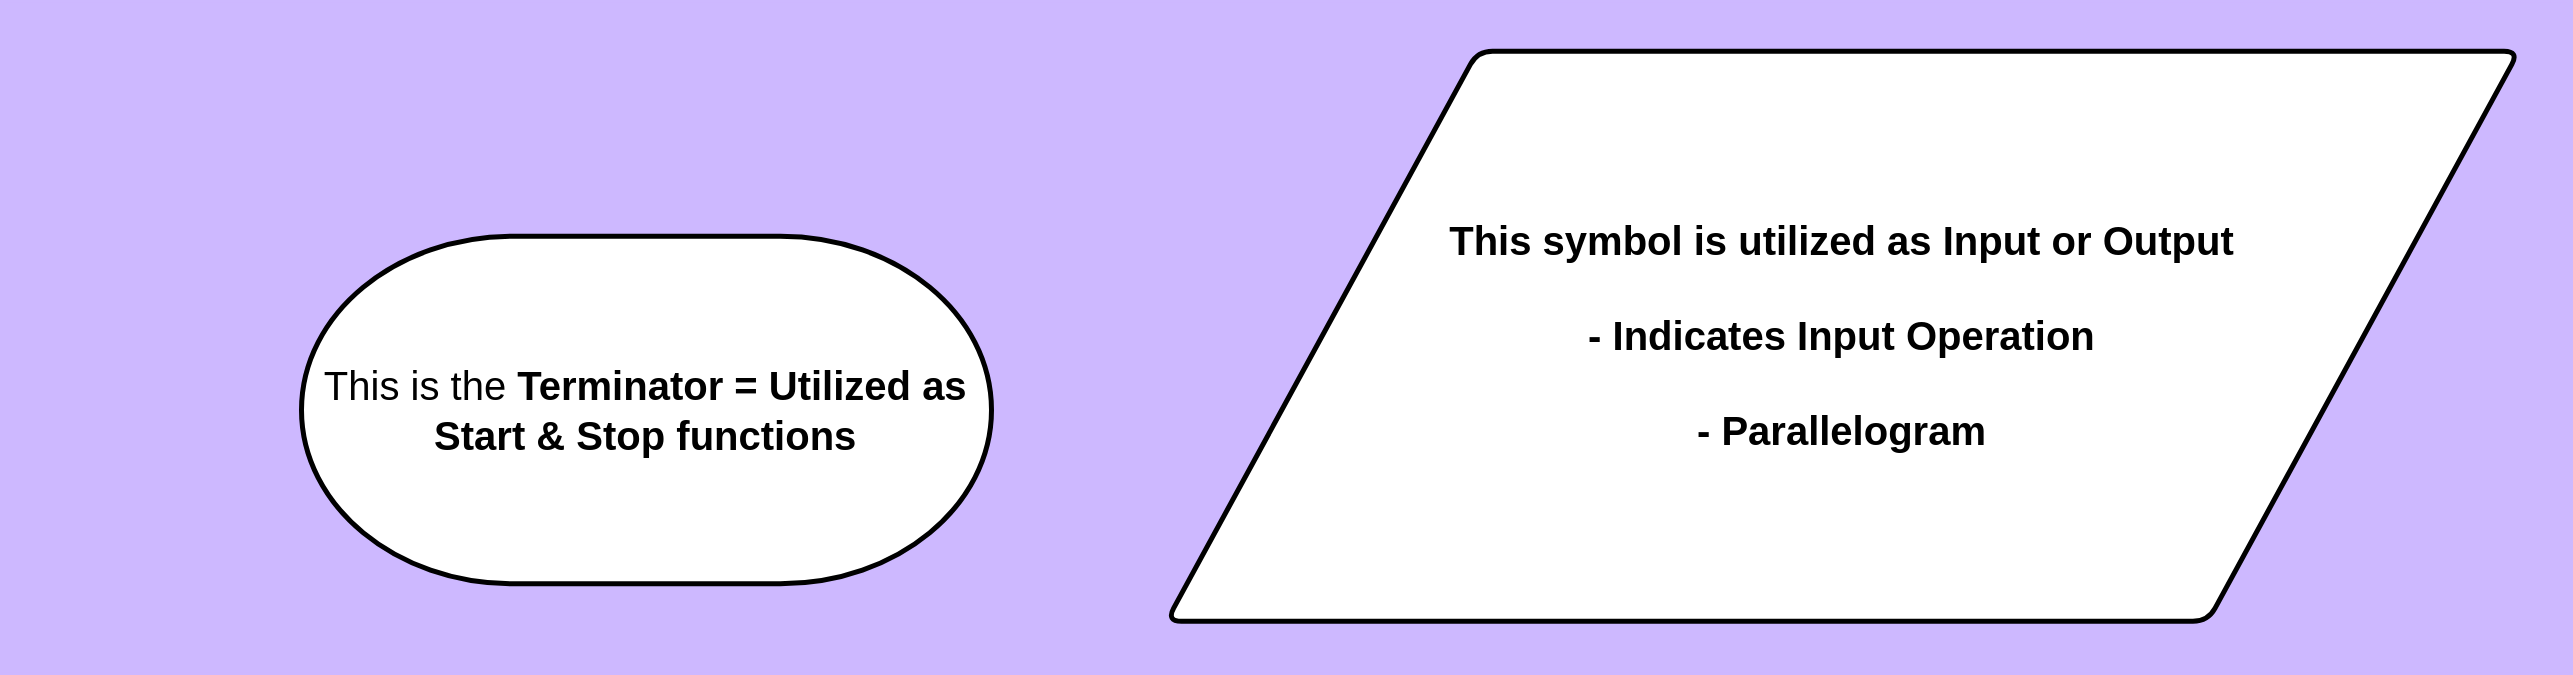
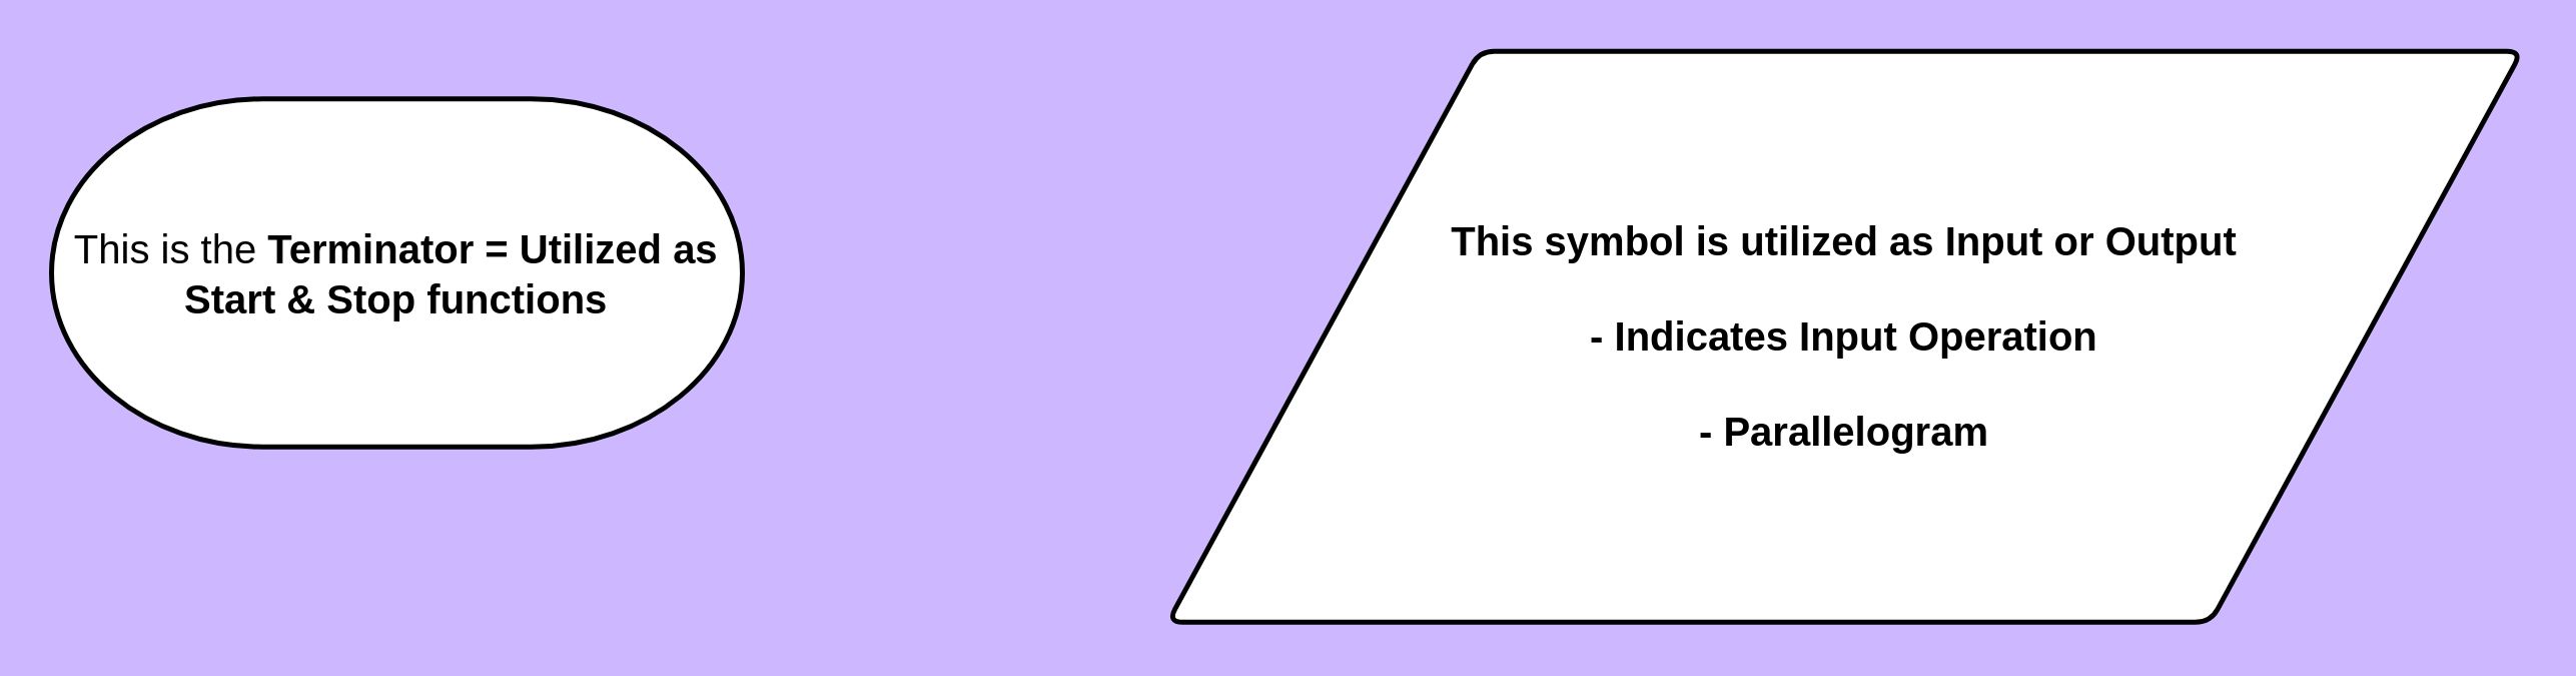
  <mxCell id="0" />
  <mxCell id="1" parent="0" />
- <mxCell id="2" value="&lt;font size=&quot;3&quot;&gt;This is the &lt;b&gt;Terminator = Utilized as Start &amp;amp; Stop functions&lt;/b&gt;&lt;/font&gt;" style="strokeWidth=2;html=1;shape=mxgraph.flowchart.terminator;whiteSpace=wrap;" parent="1" vertex="1"><mxGeometry x="120" y="94" width="276" height="139" as="geometry" /></mxCell>
+ <mxCell id="2" value="&lt;font size=&quot;3&quot;&gt;This is the &lt;b&gt;Terminator = Utilized as Start &amp;amp; Stop functions&lt;/b&gt;&lt;/font&gt;" style="strokeWidth=2;html=1;shape=mxgraph.flowchart.terminator;whiteSpace=wrap;" parent="1" vertex="1"><mxGeometry x="20" y="39" width="276" height="139" as="geometry" /></mxCell>
  <mxCell id="3" value="&lt;font size=&quot;3&quot;&gt;&lt;b&gt;This symbol is utilized as Input or Output&lt;br&gt;&lt;br&gt;- Indicates Input Operation&lt;br&gt;&lt;br&gt;- Parallelogram&lt;/b&gt;&lt;br&gt;&lt;/font&gt;" style="shape=parallelogram;html=1;strokeWidth=2;perimeter=parallelogramPerimeter;whiteSpace=wrap;rounded=1;arcSize=12;size=0.23;" parent="1" vertex="1"><mxGeometry x="466" y="20" width="541" height="228" as="geometry" /></mxCell>
